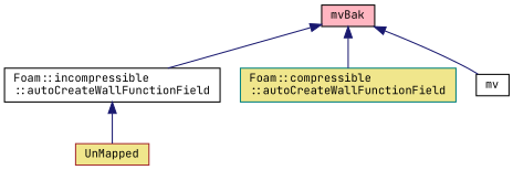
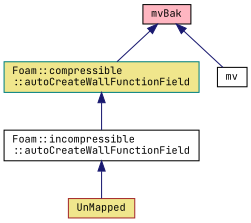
  digraph {
    fontname="JetBrains Mono"
    rankdir=TB
    node [color=black fillcolor=white fontname="JetBrains Mono" fontsize=10 shape=record style=filled]
    edge [color=midnightblue dir=back fontname="JetBrains Mono" fontsize=10 labelfontname=FreeSans labelfontsize=10 style=solid]
    n1 [fillcolor=lightpink fontcolor=black height=0.2 label=mvBak width=0.4]
    n2 [height=0.2 label="Foam::incompressible\l::autoCreateWallFunctionField" width=0.4]
    n3 [color=teal fillcolor=khaki height=0.2 label="Foam::compressible\l::autoCreateWallFunctionField" width=0.4]
    n4 [height=0.2 label=mv width=0.4]
    n5 [color=brown fillcolor=khaki height=0.2 label=UnMapped width=0.4]
-   n1 -> n2
+   n3 -> n2
    n1 -> n3
    n1 -> n4
    n2 -> n5
  }
